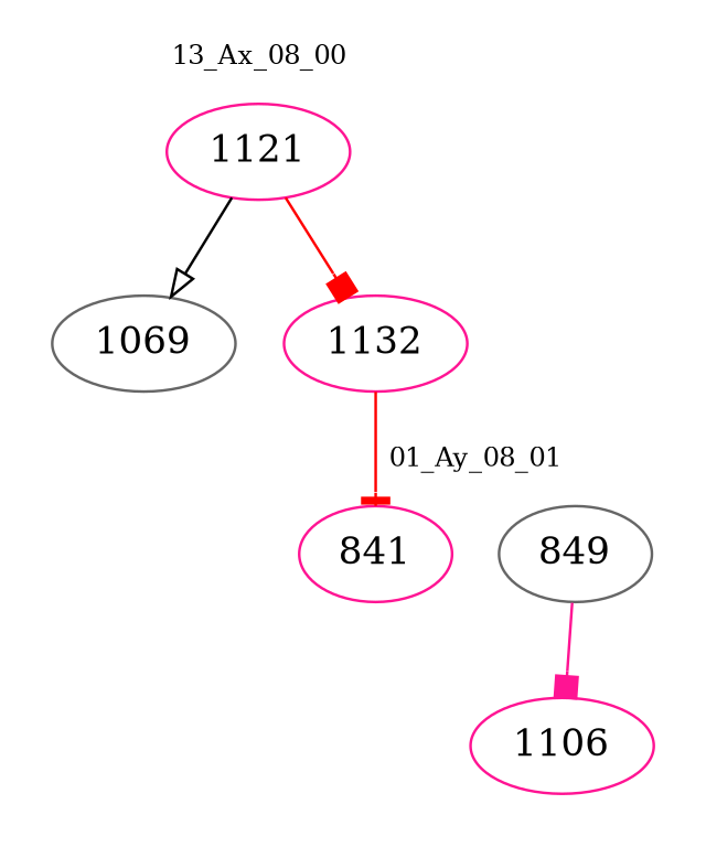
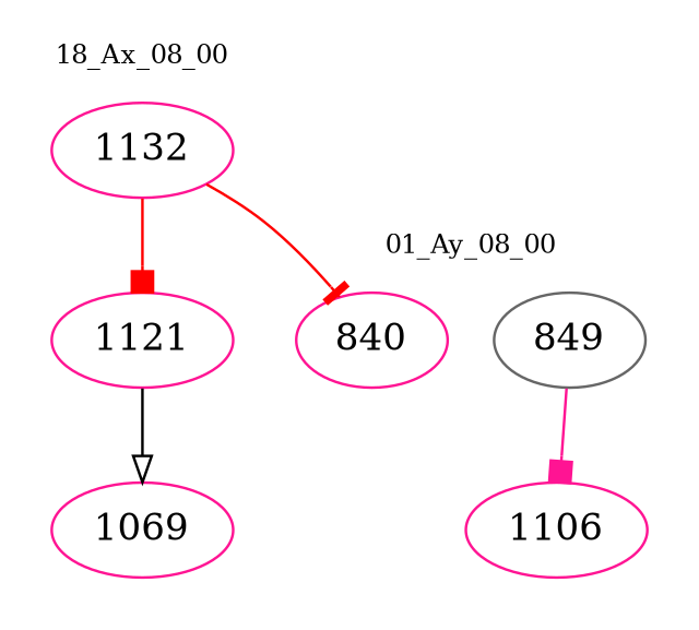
  digraph {
    node [color=deeppink]
    edge [arrowhead=box color=red]
    n1 [label=1121]
-   n2 [color=gray40 label=1069]
+   n2 [label=1069]
    n3 [label=1132]
    n4 [color=gray40 label=849]
-   n5 [label=841]
+   n5 [label=840]
    n6 [label=1106]
    subgraph cluster_1 {
      color=white
      fontsize=10
-     label="13_Ax_08_00"
+     label="18_Ax_08_00"
      n1
      n2
      n3
    }
    subgraph cluster_2 {
      color=white
      fontsize=10
-     label="01_Ay_08_01"
+     label="01_Ay_08_00"
      n4
      n5
      n6
    }
    n1 -> n2 [arrowhead=onormal color=black]
-   n1 -> n3
+   n3 -> n1
    n3 -> n5 [arrowhead=tee]
    n4 -> n6 [color=deeppink]
  }
